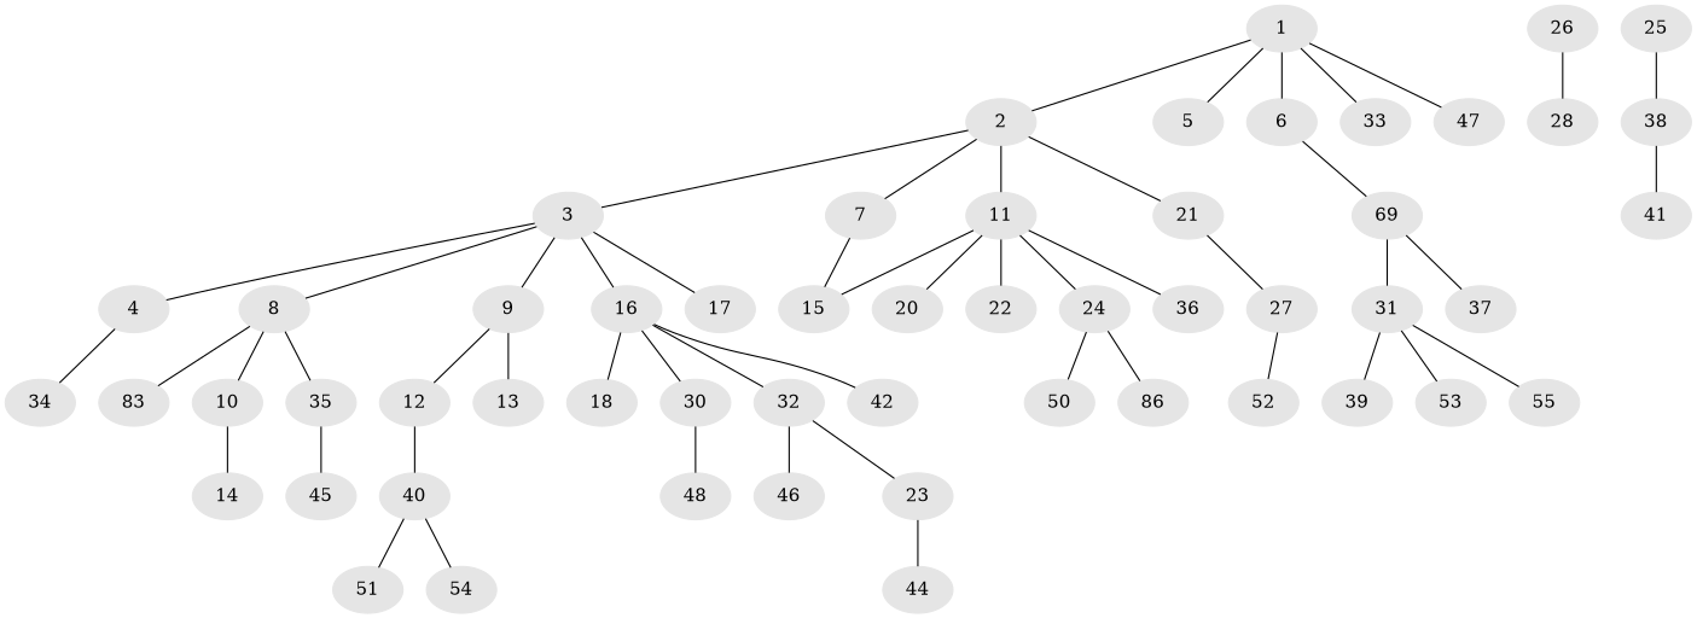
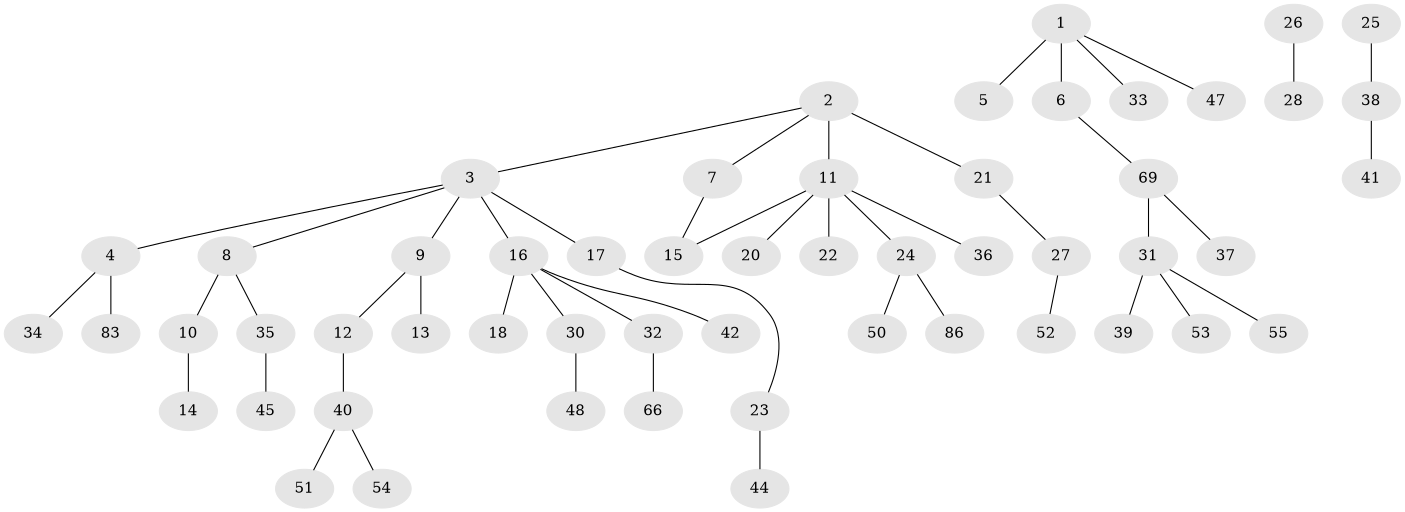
  graph {
    node [color=gray90 style=filled]
    1
    2
    5
    6
    33
    47
    3
    7
    11
    21
    n11 [label=69]
    4
    8
    9
    16
    17
    15
    20
    22
    24
    36
    27
    34
    n24 [label=83]
    10
    35
    12
    13
    18
    30
    32
    42
    23
    31
    37
    26
    28
    14
    45
    40
    50
    n42 [label=86]
    25
    38
    51
    54
    48
-   46
+   46 [label=66]
    44
    39
    53
    55
    52
    41
-   1 -- 2
    1 -- 5
    1 -- 6
    1 -- 33
    1 -- 47
    2 -- 3
    2 -- 7
    2 -- 11
    2 -- 21
    6 -- n11
    3 -- 4
    3 -- 8
    3 -- 9
    3 -- 16
    3 -- 17
    7 -- 15
    11 -- 15
    11 -- 20
    11 -- 22
    11 -- 24
    11 -- 36
    21 -- 27
    n11 -- 31
    n11 -- 37
    4 -- 34
-   8 -- n24
+   4 -- n24
    8 -- 10
    8 -- 35
    9 -- 12
    9 -- 13
    16 -- 18
    16 -- 30
    16 -- 32
    16 -- 42
-   32 -- 23
+   17 -- 23
    24 -- 50
    24 -- n42
    27 -- 52
    10 -- 14
    35 -- 45
    12 -- 40
    30 -- 48
    32 -- 46
    23 -- 44
    31 -- 39
    31 -- 53
    31 -- 55
    26 -- 28
    40 -- 51
    40 -- 54
    25 -- 38
    38 -- 41
  }
